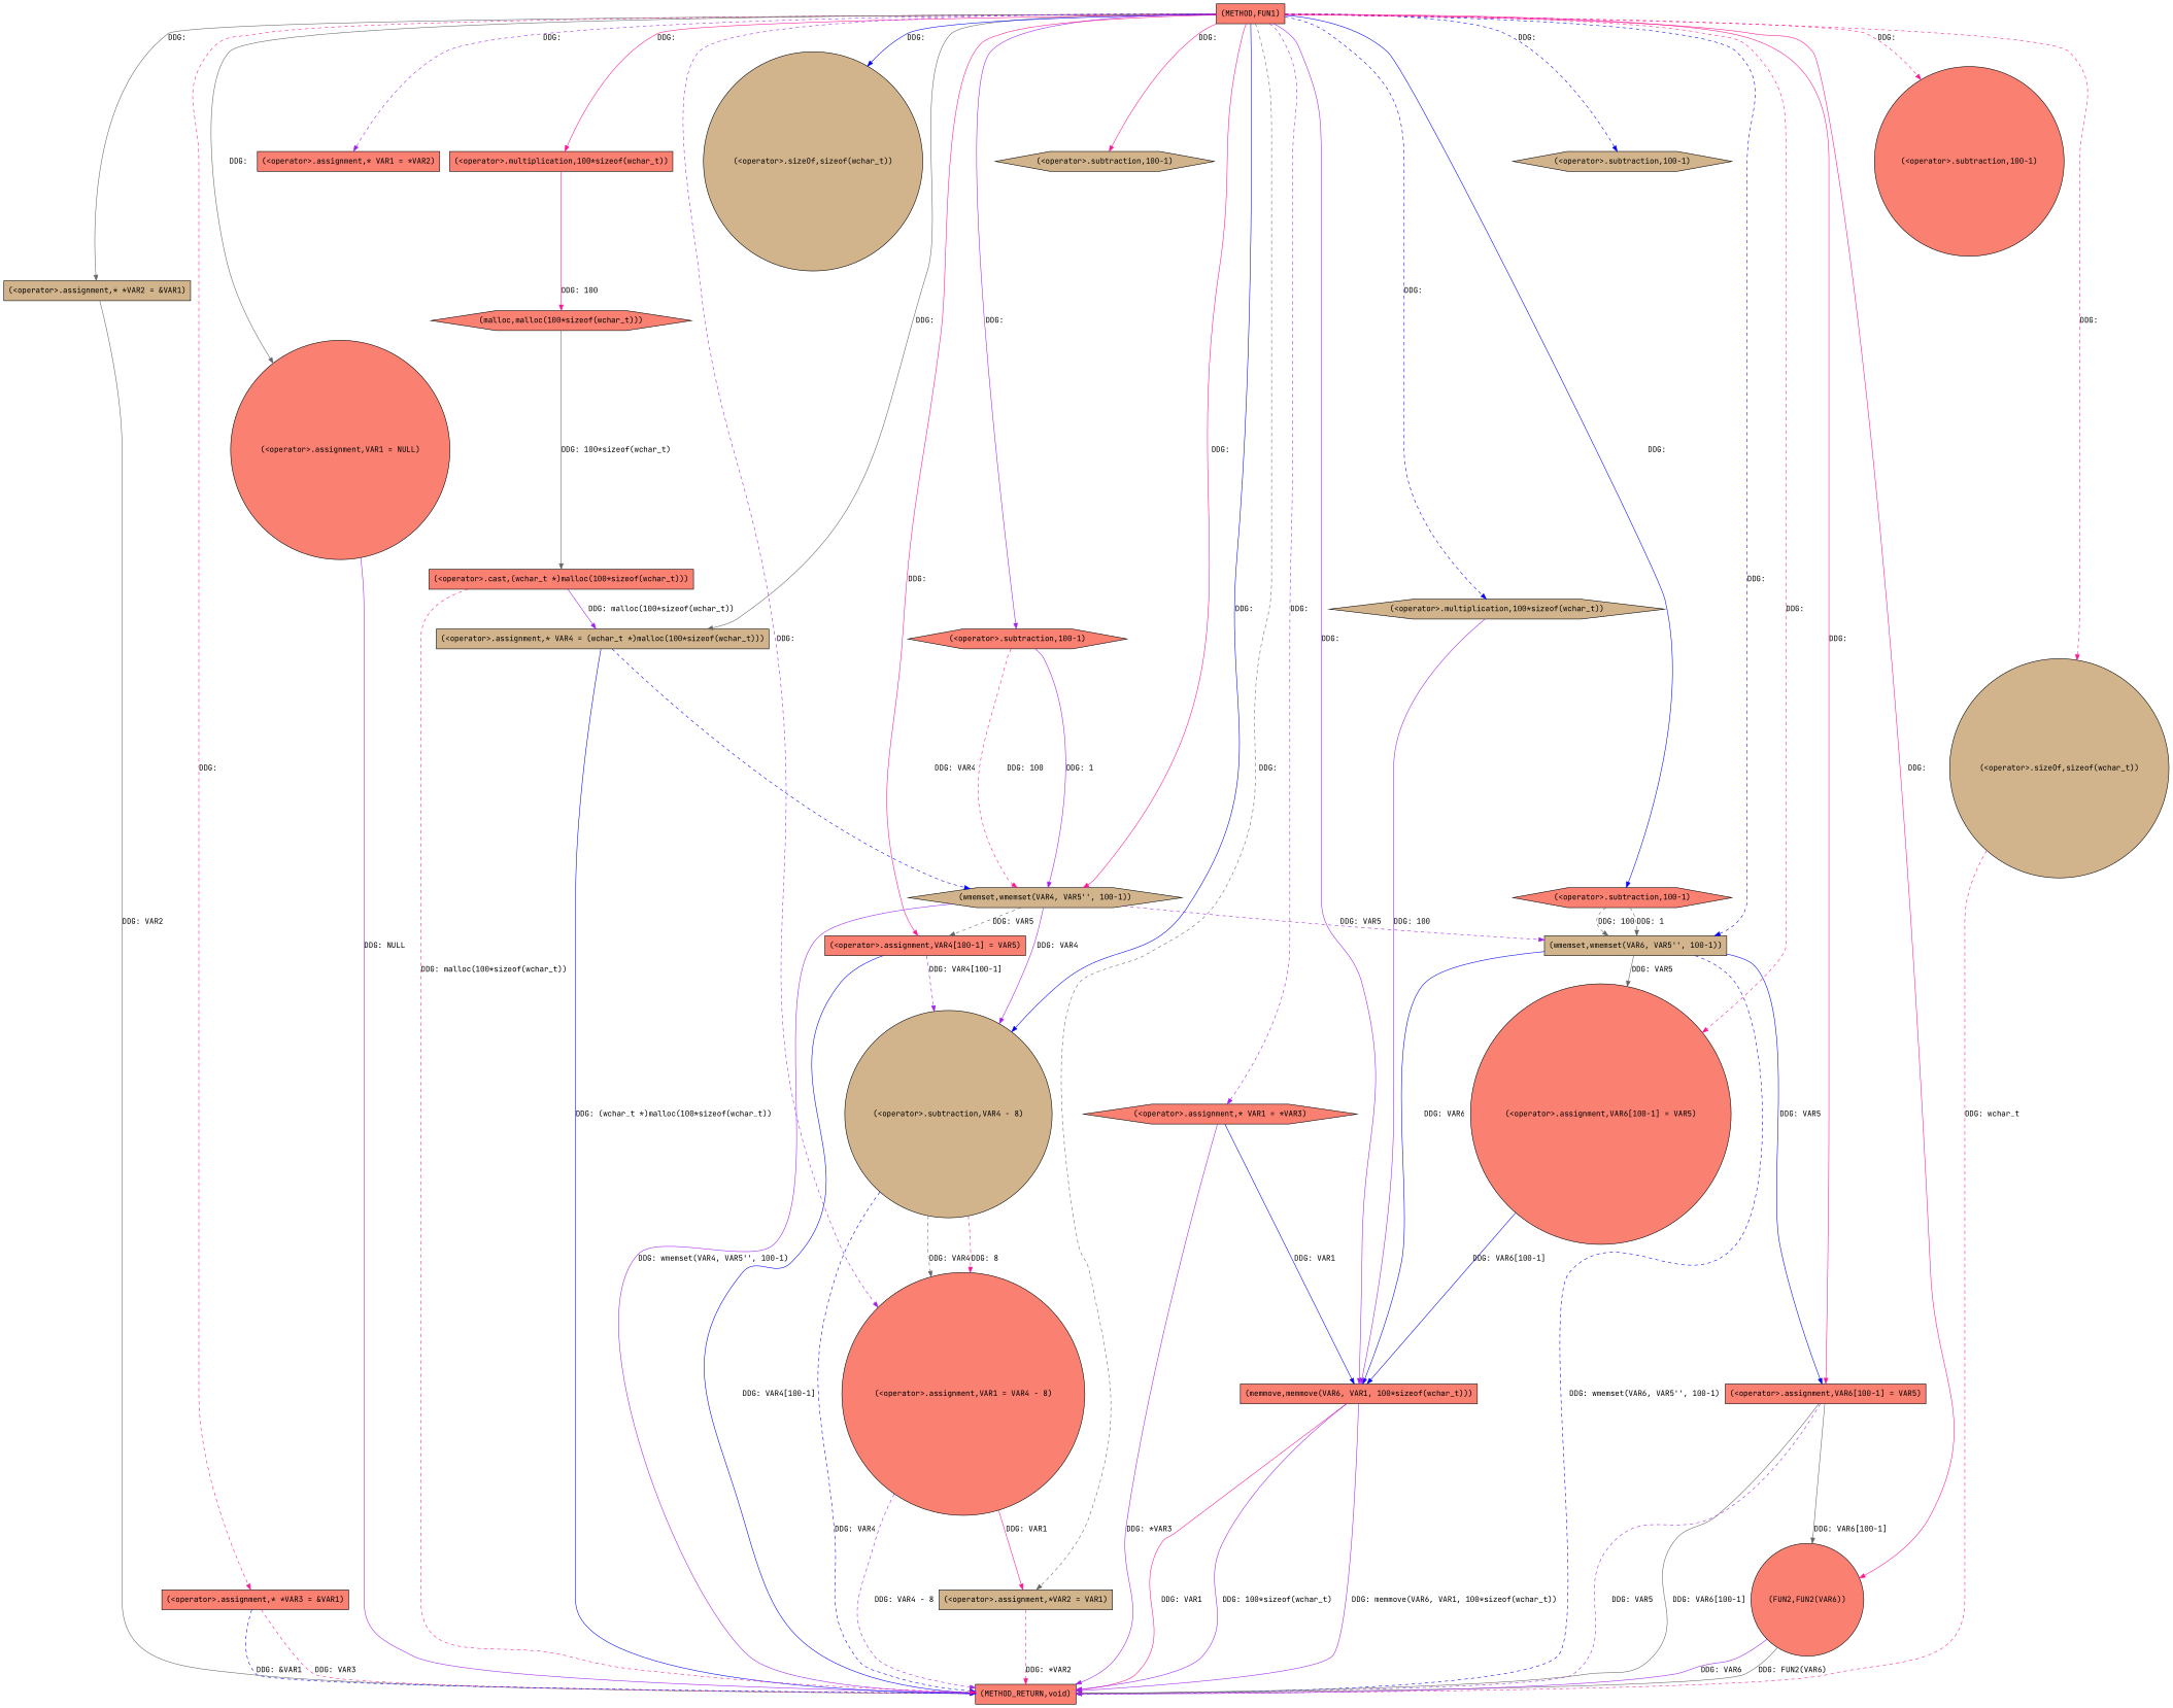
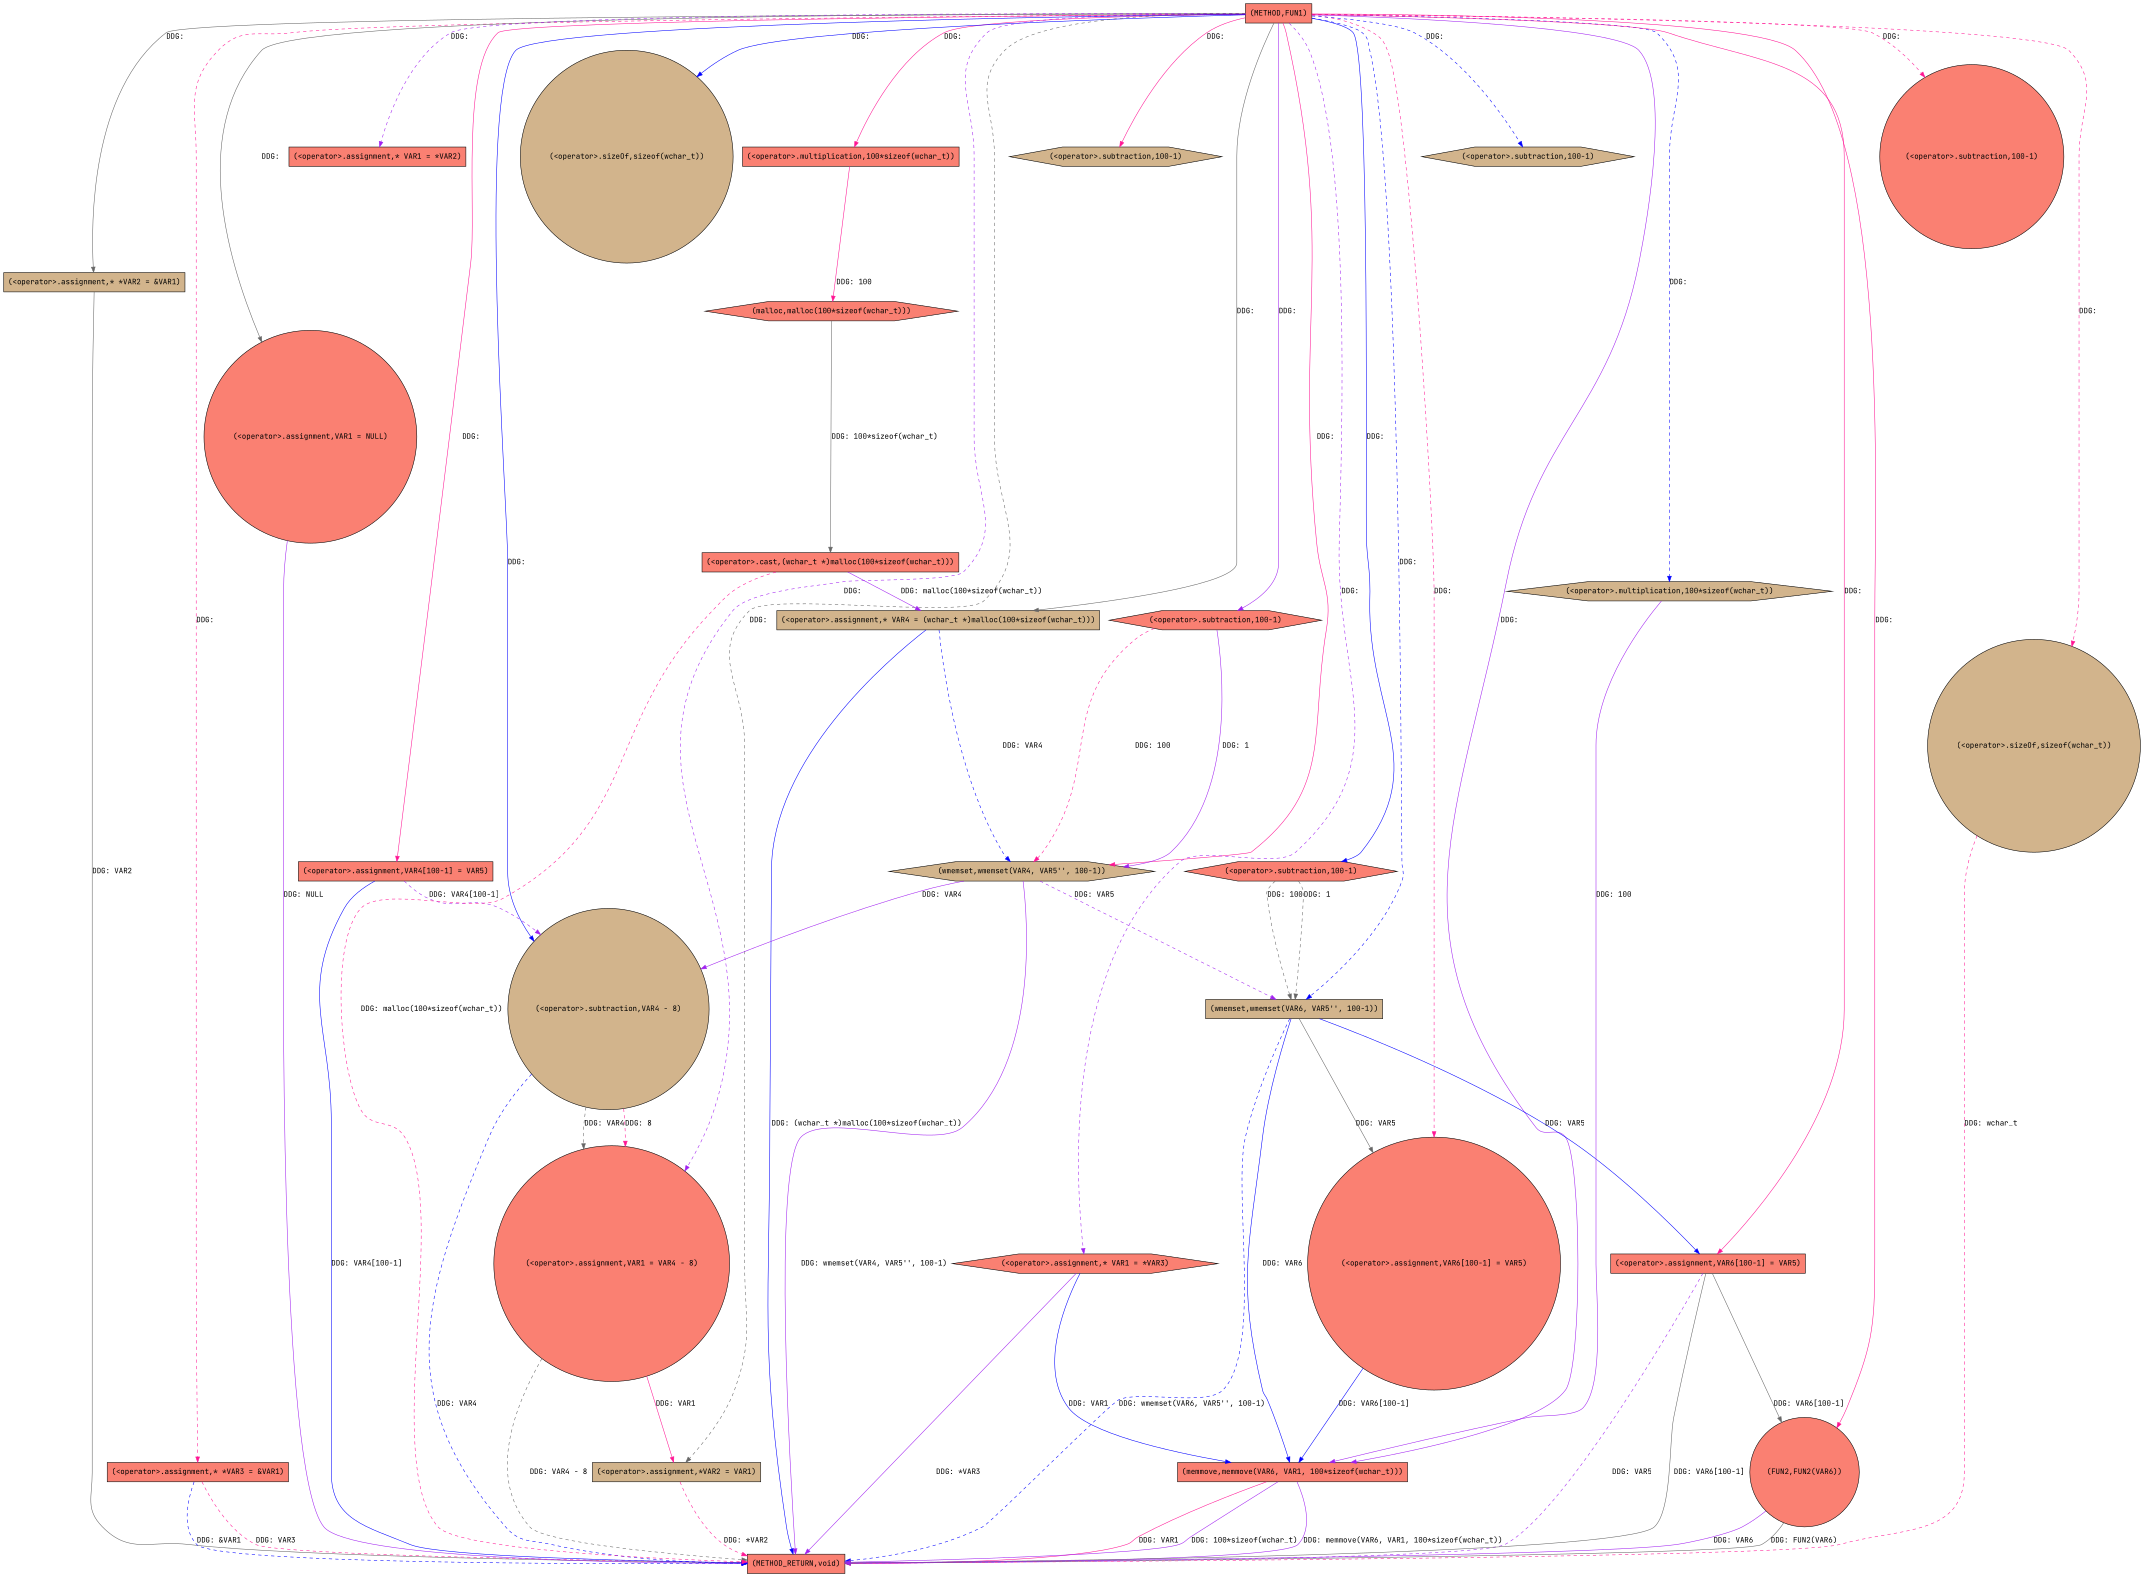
  digraph {
    fontname="JetBrains Mono"
    node [fillcolor=salmon fontname="JetBrains Mono" shape=box style=filled]
    edge [color=deeppink fontname="JetBrains Mono" style=solid]
    n1 [label="(METHOD,FUN1)"]
    n2 [fillcolor=tan label="(<operator>.assignment,* *VAR2 = &VAR1)"]
    n3 [label="(<operator>.assignment,* *VAR3 = &VAR1)"]
    n4 [label="(<operator>.assignment,VAR1 = NULL)" shape=circle]
    n5 [label="(<operator>.assignment,* VAR1 = *VAR2)"]
    n6 [fillcolor=tan label="(<operator>.assignment,* VAR4 = (wchar_t *)malloc(100*sizeof(wchar_t)))"]
    n7 [label="(<operator>.multiplication,100*sizeof(wchar_t))"]
    n8 [fillcolor=tan label="(<operator>.sizeOf,sizeof(wchar_t))" shape=circle]
    n9 [fillcolor=tan label="(wmemset,wmemset(VAR4, VAR5'', 100-1))" shape=hexagon]
    n10 [label="(<operator>.subtraction,100-1)" shape=hexagon]
    n11 [label="(<operator>.assignment,VAR4[100-1] = VAR5)"]
    n12 [fillcolor=tan label="(<operator>.subtraction,100-1)" shape=hexagon]
    n13 [label="(<operator>.assignment,VAR1 = VAR4 - 8)" shape=circle]
    n14 [fillcolor=tan label="(<operator>.subtraction,VAR4 - 8)" shape=circle]
    n15 [fillcolor=tan label="(<operator>.assignment,*VAR2 = VAR1)"]
    n16 [label="(<operator>.assignment,* VAR1 = *VAR3)" shape=hexagon]
    n17 [fillcolor=tan label="(wmemset,wmemset(VAR6, VAR5'', 100-1))"]
    n18 [label="(<operator>.subtraction,100-1)" shape=hexagon]
    n19 [label="(<operator>.assignment,VAR6[100-1] = VAR5)" shape=circle]
    n20 [fillcolor=tan label="(<operator>.subtraction,100-1)" shape=hexagon]
    n21 [label="(memmove,memmove(VAR6, VAR1, 100*sizeof(wchar_t)))"]
    n22 [fillcolor=tan label="(<operator>.multiplication,100*sizeof(wchar_t))" shape=hexagon]
    n23 [fillcolor=tan label="(<operator>.sizeOf,sizeof(wchar_t))" shape=circle]
    n24 [label="(<operator>.assignment,VAR6[100-1] = VAR5)"]
    n25 [label="(<operator>.subtraction,100-1)" shape=circle]
    n26 [label="(FUN2,FUN2(VAR6))" shape=circle]
    n27 [label="(METHOD_RETURN,void)"]
    n28 [label="(malloc,malloc(100*sizeof(wchar_t)))" shape=hexagon]
    n29 [label="(<operator>.cast,(wchar_t *)malloc(100*sizeof(wchar_t)))"]
    n1 -> n2 [color=gray40 label="DDG: "]
    n1 -> n3 [label="DDG: " style=dashed]
    n1 -> n4 [color=gray40 label="DDG: "]
    n1 -> n5 [color=purple label="DDG: " style=dashed]
    n1 -> n6 [color=gray40 label="DDG: "]
    n1 -> n7 [label="DDG: "]
    n1 -> n8 [color=blue label="DDG: "]
    n1 -> n9 [label="DDG: "]
    n1 -> n10 [color=purple label="DDG: "]
    n1 -> n11 [label="DDG: "]
    n1 -> n12 [label="DDG: "]
    n1 -> n13 [color=purple label="DDG: " style=dashed]
    n1 -> n14 [color=blue label="DDG: "]
    n1 -> n15 [color=gray40 label="DDG: " style=dashed]
    n1 -> n16 [color=purple label="DDG: " style=dashed]
    n1 -> n17 [color=blue label="DDG: " style=dashed]
    n1 -> n18 [color=blue label="DDG: "]
    n1 -> n19 [label="DDG: " style=dashed]
    n1 -> n20 [color=blue label="DDG: " style=dashed]
    n1 -> n21 [color=purple label="DDG: "]
    n1 -> n22 [color=blue label="DDG: " style=dashed]
    n1 -> n23 [label="DDG: " style=dashed]
    n1 -> n24 [label="DDG: "]
    n1 -> n25 [label="DDG: " style=dashed]
    n1 -> n26 [label="DDG: "]
    n2 -> n27 [color=gray40 label="DDG: VAR2"]
    n3 -> n27 [label="DDG: VAR3" style=dashed]
    n3 -> n27 [color=blue label="DDG: &VAR1" style=dashed]
    n4 -> n27 [color=purple label="DDG: NULL"]
    n6 -> n9 [color=blue label="DDG: VAR4" style=dashed]
    n6 -> n27 [color=blue label="DDG: (wchar_t *)malloc(100*sizeof(wchar_t))"]
    n7 -> n28 [label="DDG: 100"]
-   n9 -> n11 [color=gray40 label="DDG: VAR5" style=dashed]
    n9 -> n14 [color=purple label="DDG: VAR4"]
    n9 -> n17 [color=purple label="DDG: VAR5" style=dashed]
    n9 -> n27 [color=purple label="DDG: wmemset(VAR4, VAR5'', 100-1)"]
    n10 -> n9 [label="DDG: 100" style=dashed]
    n10 -> n9 [color=purple label="DDG: 1"]
    n11 -> n14 [color=purple label="DDG: VAR4[100-1]" style=dashed]
    n11 -> n27 [color=blue label="DDG: VAR4[100-1]"]
    n13 -> n15 [label="DDG: VAR1"]
-   n13 -> n27 [color=purple label="DDG: VAR4 - 8" style=dashed]
+   n13 -> n27 [color=gray40 label="DDG: VAR4 - 8" style=dashed]
    n14 -> n13 [color=gray40 label="DDG: VAR4" style=dashed]
    n14 -> n13 [label="DDG: 8" style=dashed]
    n14 -> n27 [color=blue label="DDG: VAR4" style=dashed]
    n15 -> n27 [label="DDG: *VAR2" style=dashed]
    n16 -> n21 [color=blue label="DDG: VAR1"]
    n16 -> n27 [color=purple label="DDG: *VAR3"]
    n17 -> n19 [color=gray40 label="DDG: VAR5"]
    n17 -> n21 [color=blue label="DDG: VAR6"]
    n17 -> n24 [color=blue label="DDG: VAR5"]
    n17 -> n27 [color=blue label="DDG: wmemset(VAR6, VAR5'', 100-1)" style=dashed]
    n18 -> n17 [color=gray40 label="DDG: 100" style=dashed]
    n18 -> n17 [color=gray40 label="DDG: 1" style=dashed]
    n19 -> n21 [color=blue label="DDG: VAR6[100-1]"]
    n21 -> n27 [label="DDG: VAR1"]
    n21 -> n27 [color=purple label="DDG: 100*sizeof(wchar_t)"]
    n21 -> n27 [color=purple label="DDG: memmove(VAR6, VAR1, 100*sizeof(wchar_t))"]
    n22 -> n21 [color=purple label="DDG: 100"]
    n23 -> n27 [label="DDG: wchar_t" style=dashed]
    n24 -> n26 [color=gray40 label="DDG: VAR6[100-1]"]
    n24 -> n27 [color=purple label="DDG: VAR5" style=dashed]
    n24 -> n27 [color=gray40 label="DDG: VAR6[100-1]"]
    n26 -> n27 [color=gray40 label="DDG: FUN2(VAR6)"]
    n26 -> n27 [color=purple label="DDG: VAR6"]
    n28 -> n29 [color=gray40 label="DDG: 100*sizeof(wchar_t)"]
    n29 -> n6 [color=purple label="DDG: malloc(100*sizeof(wchar_t))"]
    n29 -> n27 [label="DDG: malloc(100*sizeof(wchar_t))" style=dashed]
  }
